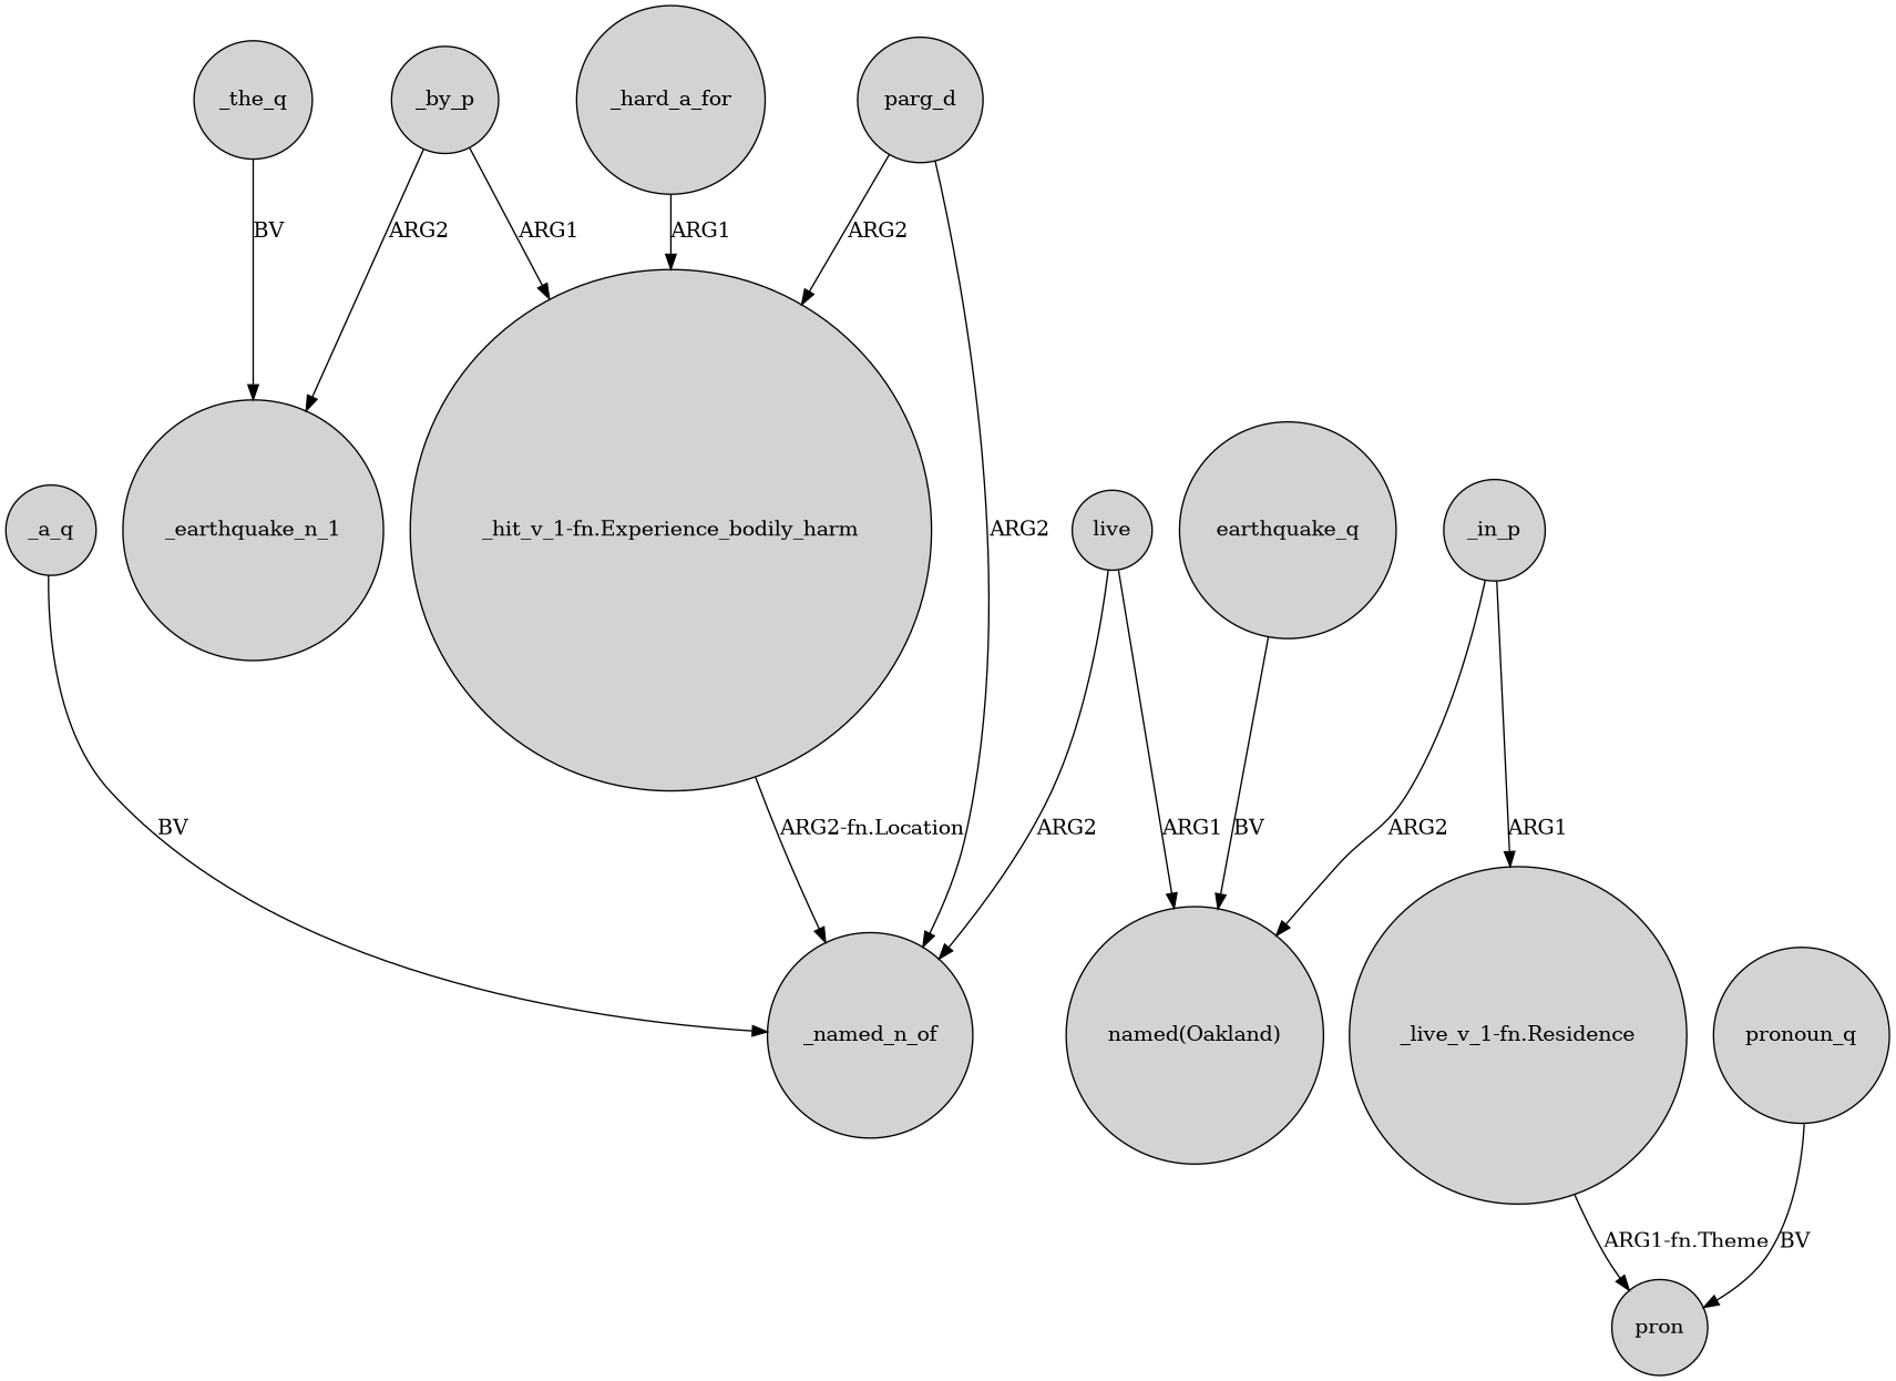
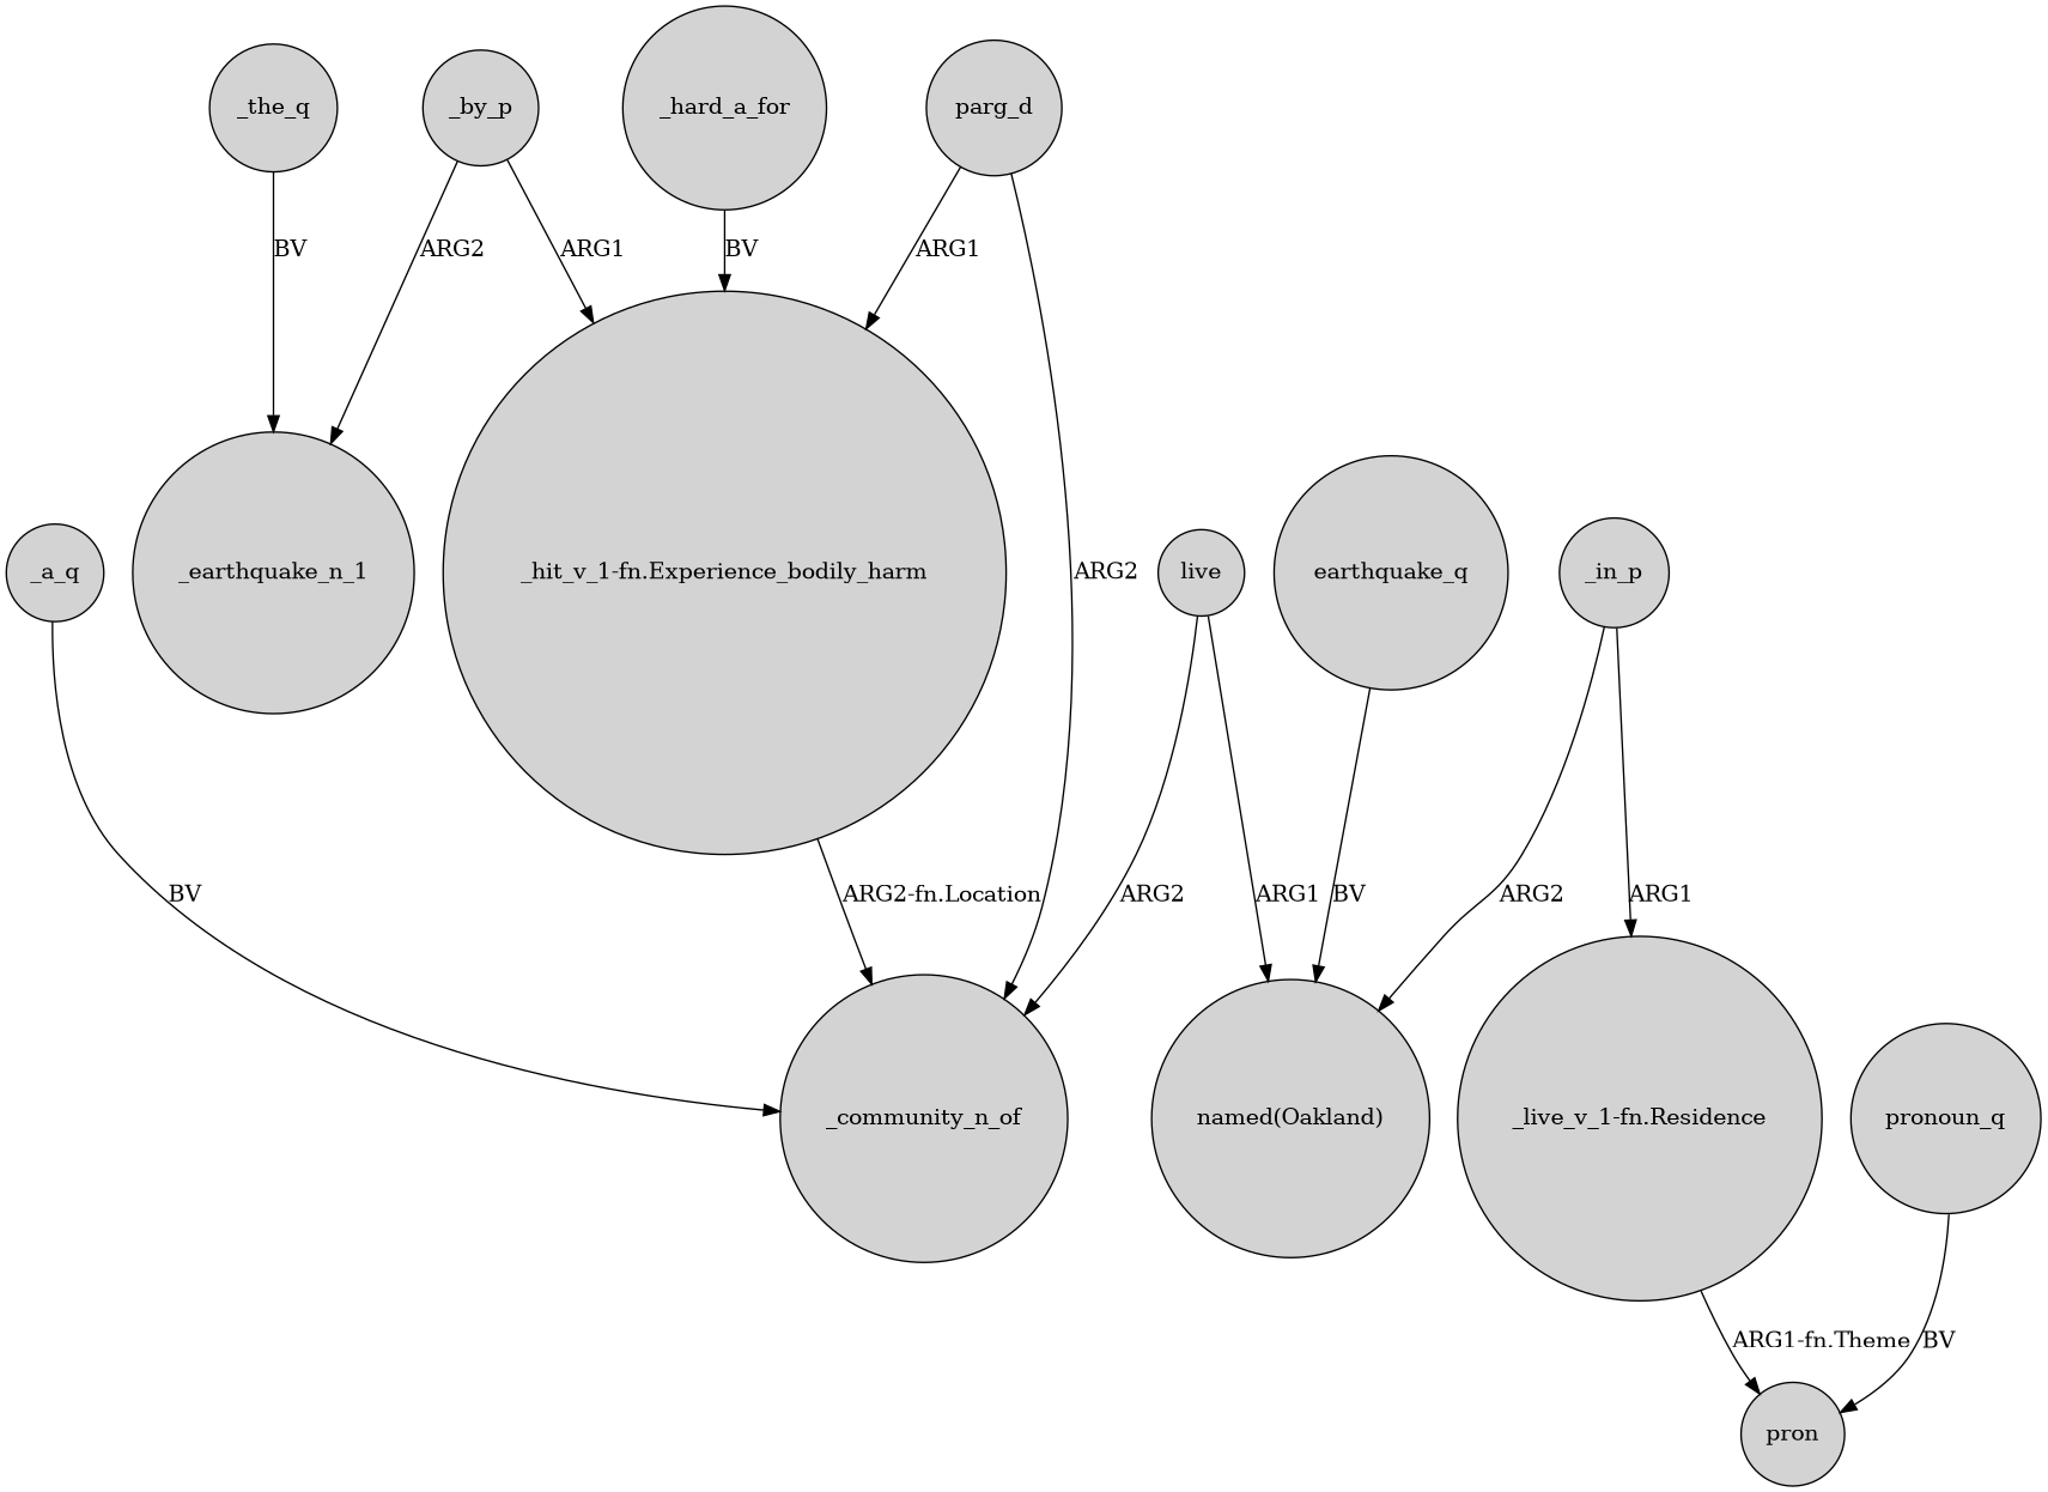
  digraph {
    node [shape=circle style=filled]
    n1 [label=live]
-   _community_n_of [label=_named_n_of]
+   _community_n_of
    "named(Oakland)"
    _the_q
    _earthquake_n_1
    _in_p
    "_live_v_1-fn.Residence"
    pron
    "_hit_v_1-fn.Experience_bodily_harm"
    _by_p
    parg_d
    _a_q
    n13 [label=earthquake_q]
    _hard_a_for
    pronoun_q
    n1 -> _community_n_of [label=ARG2]
    n1 -> "named(Oakland)" [label=ARG1]
    _the_q -> _earthquake_n_1 [label=BV]
    _in_p -> "named(Oakland)" [label=ARG2]
    _in_p -> "_live_v_1-fn.Residence" [label=ARG1]
    "_live_v_1-fn.Residence" -> pron [label="ARG1-fn.Theme"]
    "_hit_v_1-fn.Experience_bodily_harm" -> _community_n_of [label="ARG2-fn.Location"]
    _by_p -> _earthquake_n_1 [label=ARG2]
    _by_p -> "_hit_v_1-fn.Experience_bodily_harm" [label=ARG1]
    parg_d -> _community_n_of [label=ARG2]
-   parg_d -> "_hit_v_1-fn.Experience_bodily_harm" [label=ARG2]
+   parg_d -> "_hit_v_1-fn.Experience_bodily_harm" [label=ARG1]
    _a_q -> _community_n_of [label=BV]
    n13 -> "named(Oakland)" [label=BV]
-   _hard_a_for -> "_hit_v_1-fn.Experience_bodily_harm" [label=ARG1]
+   _hard_a_for -> "_hit_v_1-fn.Experience_bodily_harm" [label=BV]
    pronoun_q -> pron [label=BV]
  }
